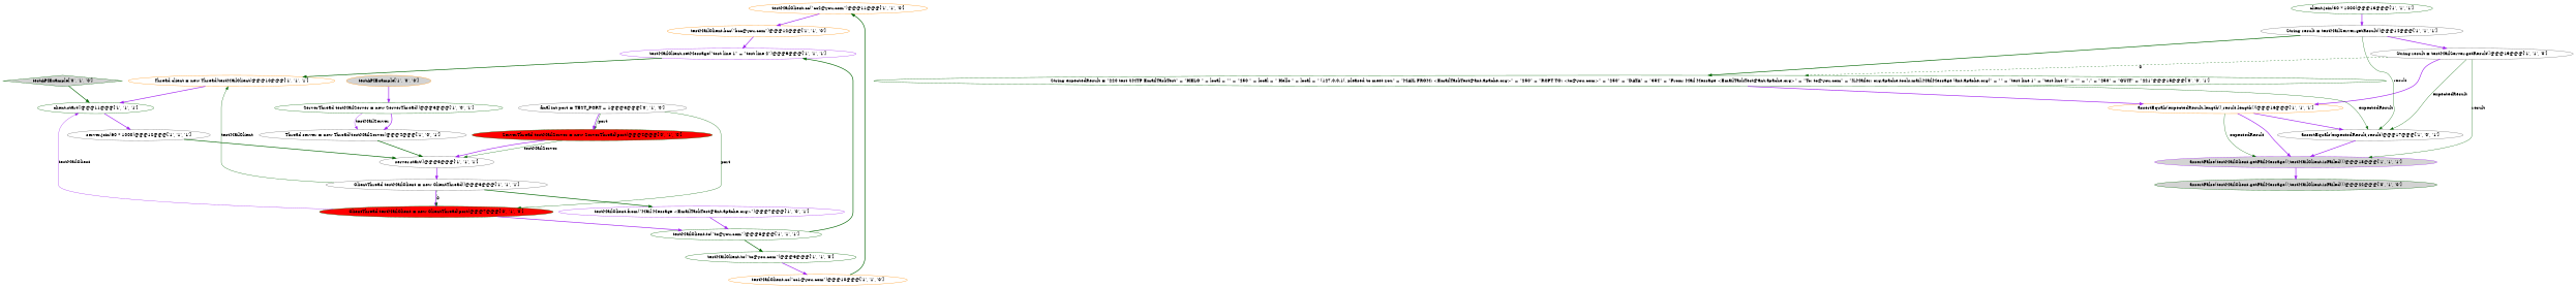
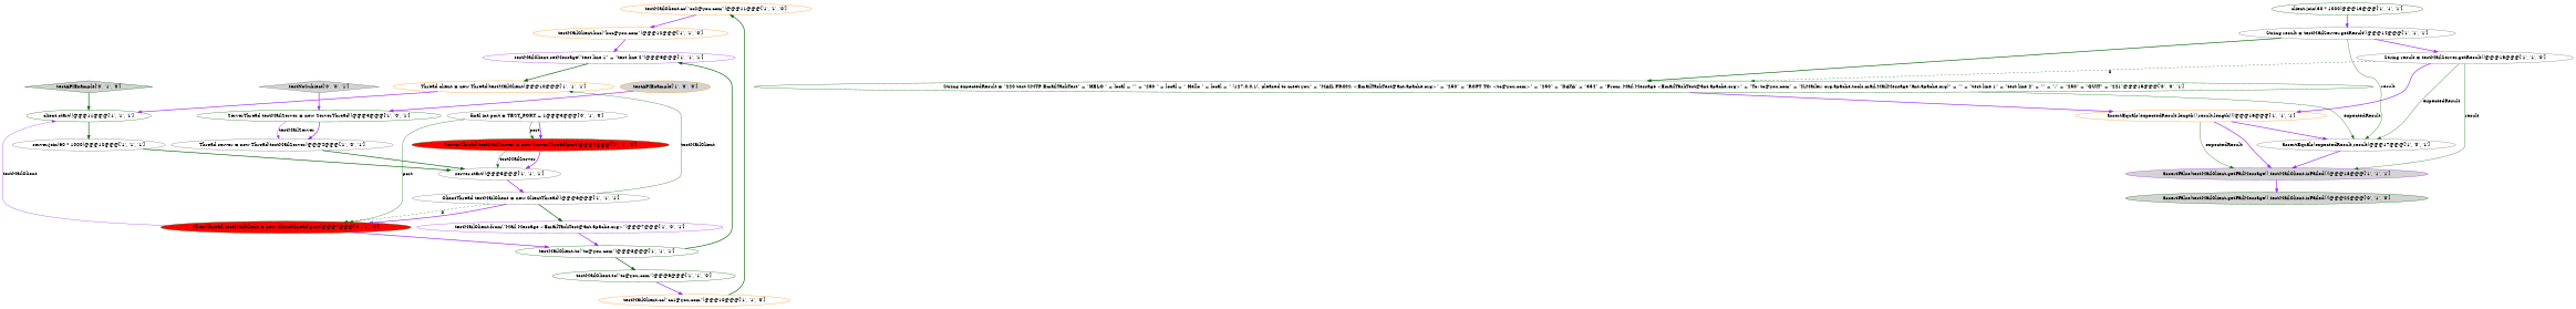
  digraph {
    node [color=darkgreen fillcolor=white shape=ellipse style=filled]
    edge [color=purple style=bold]
    n1 [color=darkorange label="testMailClient.cc(\"cc2@you.com\")@@@11@@@['1', '1', '0']"]
    n2 [color=darkorange label="testMailClient.bcc(\"bcc@you.com\")@@@12@@@['1', '1', '0']"]
    n3 [color=purple label="testMailClient.setMessage(\"test line 1\" + \"test line 2\")@@@9@@@['1', '1', '1']"]
    n4 [color=darkorange fillcolor=lightgray label="testAPIExample['1', '0', '0']"]
    n5 [label="ServerThread testMailServer = new ServerThread()@@@3@@@['1', '0', '1']"]
    n6 [color=gray40 label="Thread server = new Thread(testMailServer)@@@4@@@['1', '0', '1']"]
    n7 [fillcolor=lightgray label="assertFalse(testMailClient.getFailMessage(),testMailClient.isFailed())@@@22@@@['0', '1', '0']"]
    n8 [color=darkorange label="Thread client = new Thread(testMailClient)@@@10@@@['1', '1', '1']"]
    n9 [label="client.start()@@@11@@@['1', '1', '1']"]
    n10 [color=gray40 label="assertEquals(expectedResult,result)@@@17@@@['1', '0', '1']"]
    n11 [color=purple fillcolor=lightgray label="assertFalse(testMailClient.getFailMessage(),testMailClient.isFailed())@@@18@@@['1', '1', '1']"]
    n12 [label="testMailClient.to(\"to@you.com\")@@@9@@@['1', '1', '0']"]
    n13 [color=darkorange label="testMailClient.cc(\"cc1@you.com\")@@@10@@@['1', '1', '0']"]
    n14 [color=gray40 label="String result = testMailServer.getResult()@@@19@@@['1', '1', '0']"]
    n15 [label="String expectedResult = \"220 test SMTP EmailTaskTest\" + \"HELO \" + local + \"\" + \"250 \" + local + \" Hello \" + local + \" (127.0.0.1(, pleased to meet you\" + \"MAIL FROM: <EmailTaskTest@ant.apache.org>\" + \"250\" + \"RCPT TO: <to@you.com>\" + \"250\" + \"DATA\" + \"354\" + \"From: Mail Message <EmailTaskTest@ant.apache.org>\" + \"To: to@you.com\" + \"X-Mailer: org.apache.tools.mail.MailMessage (ant.apache.org)\" + \"\" + \"test line 1\" + \"test line 2\" + \"\" + \".\" + \"250\" + \"QUIT\" + \"221\"@@@15@@@['0', '0', '1']"]
    n16 [color=darkorange label="assertEquals(expectedResult.length(),result.length())@@@16@@@['1', '1', '1']"]
    n17 [label="testMailClient.to(\"to@you.com\")@@@8@@@['1', '1', '1']"]
    n18 [label="client.join(30 * 1000)@@@13@@@['1', '1', '1']"]
    n19 [color=gray40 label="String result = testMailServer.getResult()@@@14@@@['1', '1', '1']"]
    n20 [color=gray40 label="server.join(60 * 1000)@@@12@@@['1', '1', '1']"]
    n21 [fillcolor=lightgray label="testAPIExample['0', '1', '0']" shape=diamond]
    n22 [color=gray40 label="final int port = TEST_PORT + 1@@@3@@@['0', '1', '0']"]
    n23 [fillcolor=red label="ServerThread testMailServer = new ServerThread(port)@@@4@@@['0', '1', '0']"]
    n24 [fillcolor=red label="ClientThread testMailClient = new ClientThread(port)@@@7@@@['0', '1', '0']"]
    n25 [color=gray40 label="server.start()@@@5@@@['1', '1', '1']"]
    n26 [color=gray40 label="ClientThread testMailClient = new ClientThread()@@@6@@@['1', '1', '1']"]
    n27 [color=purple label="testMailClient.from(\"Mail Message <EmailTaskTest@ant.apache.org>\")@@@7@@@['1', '0', '1']"]
+   n28 [color=gray40 fillcolor=lightgray label="testNoSubject['0', '0', '1']" shape=diamond]
    n1 -> n2
    n2 -> n3
    n3 -> n8 [color=darkgreen]
    n4 -> n5
    n5 -> n6
    n5 -> n6 [label=testMailServer style=solid]
    n6 -> n25 [color=darkgreen]
    n8 -> n9
-   n9 -> n20
+   n9 -> n20 [color=darkgreen]
    n10 -> n11
    n11 -> n7
    n12 -> n13
    n13 -> n1 [color=darkgreen]
    n14 -> n10 [color=darkgreen label=expectedResult style=solid]
    n14 -> n11 [color=darkgreen label=result style=solid]
    n14 -> n15 [color=darkgreen label=0 style=dashed]
    n14 -> n16
    n15 -> n10 [color=darkgreen label=expectedResult style=solid]
    n15 -> n16
    n16 -> n10
    n16 -> n11 [color=darkgreen label=expectedResult style=solid]
    n16 -> n11
    n17 -> n3 [color=darkgreen]
    n17 -> n12 [color=darkgreen]
    n18 -> n19
    n19 -> n10 [color=darkgreen label=result style=solid]
    n19 -> n14
    n19 -> n15 [color=darkgreen]
    n20 -> n25 [color=darkgreen]
    n21 -> n9 [color=darkgreen]
    n22 -> n23 [color=darkgreen label=port style=solid]
    n22 -> n23
    n22 -> n24 [color=darkgreen label=port style=solid]
    n23 -> n25 [color=darkgreen label=testMailServer style=solid]
    n23 -> n25
    n24 -> n9 [label=testMailClient style=solid]
    n24 -> n17
    n25 -> n26
    n26 -> n8 [color=darkgreen label=testMailClient style=solid]
    n26 -> n24
    n26 -> n24 [color=darkgreen label=0 style=dashed]
    n26 -> n27 [color=darkgreen]
    n27 -> n17
+   n28 -> n5
  }
